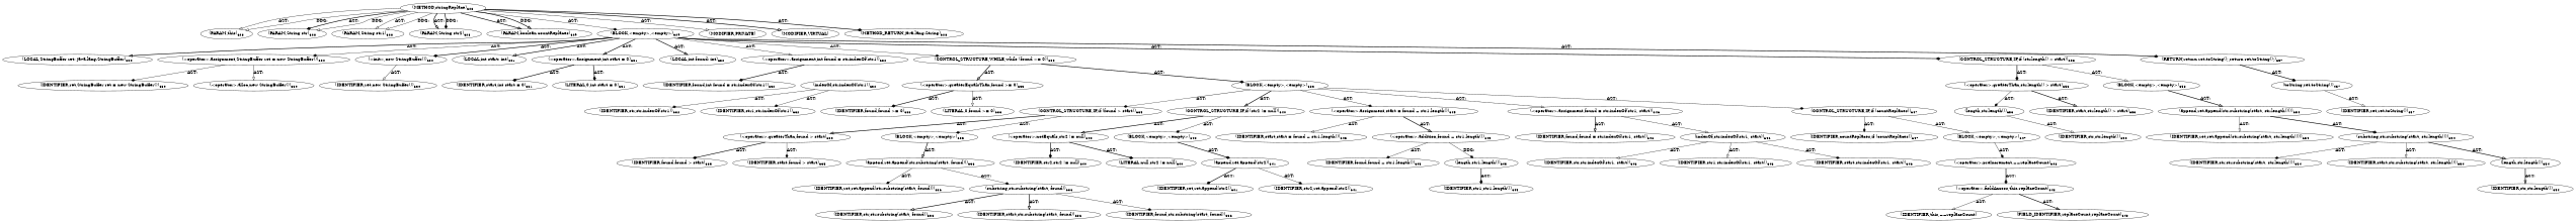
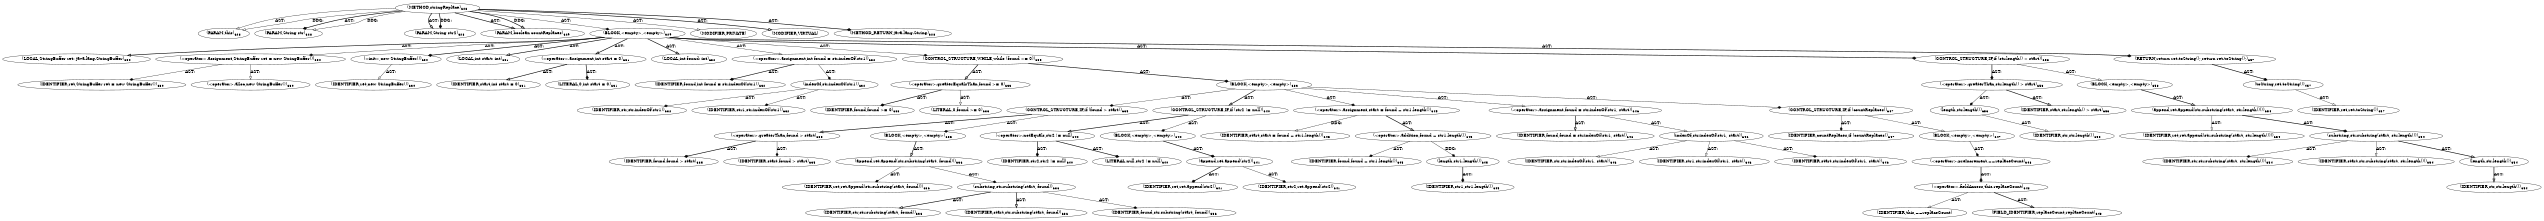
  digraph {
    edge [arrowhead=onormal style=solid]
    n1 [label=<(METHOD,stringReplace)<SUB>628</SUB>>]
    n2 [label=<(PARAM,this)<SUB>628</SUB>>]
    n3 [label=<(PARAM,String str)<SUB>628</SUB>>]
-   n4 [label=<(PARAM,String str1)<SUB>628</SUB>>]
    n5 [label=<(PARAM,String str2)<SUB>628</SUB>>]
    n6 [label=<(PARAM,boolean countReplaces)<SUB>629</SUB>>]
    n7 [label=<(BLOCK,&lt;empty&gt;,&lt;empty&gt;)<SUB>629</SUB>>]
    n8 [label=<(MODIFIER,PRIVATE)>]
    n9 [label=<(MODIFIER,VIRTUAL)>]
    n10 [label=<(METHOD_RETURN,java.lang.String)<SUB>628</SUB>>]
    n11 [label=<(LOCAL,StringBuffer ret: java.lang.StringBuffer)<SUB>630</SUB>>]
    n12 [label=<(&lt;operator&gt;.assignment,StringBuffer ret = new StringBuffer())<SUB>630</SUB>>]
    n13 [label=<(&lt;init&gt;,new StringBuffer())<SUB>630</SUB>>]
    n14 [label=<(LOCAL,int start: int)<SUB>631</SUB>>]
    n15 [label=<(&lt;operator&gt;.assignment,int start = 0)<SUB>631</SUB>>]
    n16 [label=<(LOCAL,int found: int)<SUB>632</SUB>>]
    n17 [label=<(&lt;operator&gt;.assignment,int found = str.indexOf(str1))<SUB>632</SUB>>]
    n18 [label=<(CONTROL_STRUCTURE,WHILE,while (found &gt;= 0))<SUB>633</SUB>>]
    n19 [label=<(CONTROL_STRUCTURE,IF,if (str.length() &gt; start))<SUB>653</SUB>>]
    n20 [label=<(RETURN,return ret.toString();,return ret.toString();)<SUB>657</SUB>>]
    n21 [label=<(IDENTIFIER,ret,StringBuffer ret = new StringBuffer())<SUB>630</SUB>>]
    n22 [label=<(&lt;operator&gt;.alloc,new StringBuffer())<SUB>630</SUB>>]
    n23 [label=<(IDENTIFIER,ret,new StringBuffer())<SUB>630</SUB>>]
    n24 [label=<(IDENTIFIER,start,int start = 0)<SUB>631</SUB>>]
    n25 [label=<(LITERAL,0,int start = 0)<SUB>631</SUB>>]
    n26 [label=<(IDENTIFIER,found,int found = str.indexOf(str1))<SUB>632</SUB>>]
    n27 [label=<(indexOf,str.indexOf(str1))<SUB>632</SUB>>]
    n28 [label=<(&lt;operator&gt;.greaterEqualsThan,found &gt;= 0)<SUB>633</SUB>>]
    n29 [label=<(BLOCK,&lt;empty&gt;,&lt;empty&gt;)<SUB>633</SUB>>]
    n30 [label=<(&lt;operator&gt;.greaterThan,str.length() &gt; start)<SUB>653</SUB>>]
    n31 [label=<(BLOCK,&lt;empty&gt;,&lt;empty&gt;)<SUB>653</SUB>>]
    n32 [label=<(toString,ret.toString())<SUB>457</SUB>>]
    n33 [label=<(IDENTIFIER,str,str.indexOf(str1))<SUB>632</SUB>>]
    n34 [label=<(IDENTIFIER,str1,str.indexOf(str1))<SUB>632</SUB>>]
    n35 [label=<(IDENTIFIER,found,found &gt;= 0)<SUB>633</SUB>>]
    n36 [label=<(LITERAL,0,found &gt;= 0)<SUB>633</SUB>>]
    n37 [label=<(CONTROL_STRUCTURE,IF,if (found &gt; start))<SUB>635</SUB>>]
    n38 [label=<(CONTROL_STRUCTURE,IF,if (str2 != null))<SUB>640</SUB>>]
    n39 [label=<(&lt;operator&gt;.assignment,start = found + str1.length())<SUB>645</SUB>>]
    n40 [label=<(&lt;operator&gt;.assignment,found = str.indexOf(str1, start))<SUB>646</SUB>>]
    n41 [label=<(CONTROL_STRUCTURE,IF,if (countReplaces))<SUB>647</SUB>>]
    n42 [label=<(&lt;operator&gt;.greaterThan,found &gt; start)<SUB>635</SUB>>]
    n43 [label=<(BLOCK,&lt;empty&gt;,&lt;empty&gt;)<SUB>635</SUB>>]
    n44 [label=<(&lt;operator&gt;.notEquals,str2 != null)<SUB>640</SUB>>]
    n45 [label=<(BLOCK,&lt;empty&gt;,&lt;empty&gt;)<SUB>640</SUB>>]
    n46 [label=<(IDENTIFIER,start,start = found + str1.length())<SUB>645</SUB>>]
    n47 [label=<(&lt;operator&gt;.addition,found + str1.length())<SUB>645</SUB>>]
    n48 [label=<(IDENTIFIER,found,found = str.indexOf(str1, start))<SUB>646</SUB>>]
    n49 [label=<(indexOf,str.indexOf(str1, start))<SUB>646</SUB>>]
    n50 [label=<(IDENTIFIER,countReplaces,if (countReplaces))<SUB>647</SUB>>]
    n51 [label=<(BLOCK,&lt;empty&gt;,&lt;empty&gt;)<SUB>647</SUB>>]
    n52 [label=<(IDENTIFIER,found,found &gt; start)<SUB>635</SUB>>]
    n53 [label=<(IDENTIFIER,start,found &gt; start)<SUB>635</SUB>>]
    n54 [label=<(append,ret.append(str.substring(start, found)))<SUB>636</SUB>>]
    n55 [label=<(IDENTIFIER,ret,ret.append(str.substring(start, found)))<SUB>636</SUB>>]
    n56 [label=<(substring,str.substring(start, found))<SUB>636</SUB>>]
    n57 [label=<(IDENTIFIER,str,str.substring(start, found))<SUB>636</SUB>>]
    n58 [label=<(IDENTIFIER,start,str.substring(start, found))<SUB>636</SUB>>]
    n59 [label=<(IDENTIFIER,found,str.substring(start, found))<SUB>636</SUB>>]
    n60 [label=<(IDENTIFIER,str2,str2 != null)<SUB>640</SUB>>]
    n61 [label=<(LITERAL,null,str2 != null)<SUB>640</SUB>>]
    n62 [label=<(append,ret.append(str2))<SUB>641</SUB>>]
    n63 [label=<(IDENTIFIER,ret,ret.append(str2))<SUB>641</SUB>>]
    n64 [label=<(IDENTIFIER,str2,ret.append(str2))<SUB>641</SUB>>]
    n65 [label=<(IDENTIFIER,found,found + str1.length())<SUB>645</SUB>>]
    n66 [label=<(length,str1.length())<SUB>645</SUB>>]
    n67 [label=<(IDENTIFIER,str1,str1.length())<SUB>645</SUB>>]
    n68 [label=<(IDENTIFIER,str,str.indexOf(str1, start))<SUB>646</SUB>>]
    n69 [label=<(IDENTIFIER,str1,str.indexOf(str1, start))<SUB>646</SUB>>]
    n70 [label=<(IDENTIFIER,start,str.indexOf(str1, start))<SUB>646</SUB>>]
    n71 [label=<(&lt;operator&gt;.preIncrement,++replaceCount)<SUB>648</SUB>>]
    n72 [label=<(&lt;operator&gt;.fieldAccess,this.replaceCount)<SUB>648</SUB>>]
    n73 [label=<(IDENTIFIER,this,++replaceCount)>]
    n74 [label=<(FIELD_IDENTIFIER,replaceCount,replaceCount)<SUB>648</SUB>>]
    n75 [label=<(length,str.length())<SUB>653</SUB>>]
    n76 [label=<(IDENTIFIER,start,str.length() &gt; start)<SUB>653</SUB>>]
    n77 [label=<(append,ret.append(str.substring(start, str.length())))<SUB>654</SUB>>]
    n78 [label=<(IDENTIFIER,str,str.length())<SUB>653</SUB>>]
    n79 [label=<(IDENTIFIER,ret,ret.append(str.substring(start, str.length())))<SUB>654</SUB>>]
    n80 [label=<(substring,str.substring(start, str.length()))<SUB>654</SUB>>]
    n81 [label=<(IDENTIFIER,str,str.substring(start, str.length()))<SUB>654</SUB>>]
    n82 [label=<(IDENTIFIER,start,str.substring(start, str.length()))<SUB>654</SUB>>]
    n83 [label=<(length,str.length())<SUB>654</SUB>>]
    n84 [label=<(IDENTIFIER,str,str.length())<SUB>654</SUB>>]
    n85 [label=<(IDENTIFIER,ret,ret.toString())<SUB>657</SUB>>]
    n1 -> n2 [label="AST: "]
    n1 -> n2 [label="DDG: "]
    n1 -> n3 [arrowhead=diamond label="AST: " style=bold]
    n1 -> n3 [label="DDG: "]
-   n1 -> n4 [label="AST: "]
-   n1 -> n4 [label="DDG: "]
    n1 -> n5 [label="AST: " style=bold]
    n1 -> n5 [arrowhead=diamond label="DDG: " style=bold]
    n1 -> n6 [label="AST: " style=bold]
    n1 -> n6 [label="DDG: " style=bold]
    n1 -> n7 [arrowhead=diamond label="AST: "]
    n1 -> n8 [label="AST: "]
    n1 -> n9 [label="AST: " style=bold]
    n1 -> n10 [arrowhead=diamond label="AST: " style=bold]
    n7 -> n11 [label="AST: " style=bold]
    n7 -> n12 [arrowhead=diamond label="AST: "]
    n7 -> n13 [arrowhead=diamond label="AST: " style=bold]
    n7 -> n14 [label="AST: " style=bold]
    n7 -> n15 [label="AST: " style=bold]
    n7 -> n16 [label="AST: " style=bold]
    n7 -> n17 [label="AST: "]
    n7 -> n18 [arrowhead=diamond label="AST: "]
    n7 -> n19 [arrowhead=diamond label="AST: " style=bold]
    n7 -> n20 [arrowhead=diamond label="AST: " style=bold]
    n12 -> n21 [arrowhead=diamond label="AST: "]
    n12 -> n22 [label="AST: "]
    n13 -> n23 [label="AST: "]
-   n15 -> n24 [arrowhead=diamond label="AST: " style=bold]
+   n15 -> n24 [label="AST: " style=bold]
    n15 -> n25 [arrowhead=diamond label="AST: " style=bold]
    n17 -> n26 [arrowhead=diamond label="AST: " style=bold]
+   n17 -> n27 [arrowhead=diamond label="AST: "]
    n18 -> n28 [label="AST: " style=bold]
    n18 -> n29 [arrowhead=diamond label="AST: " style=bold]
    n19 -> n30 [arrowhead=diamond label="AST: " style=bold]
    n19 -> n31 [label="AST: "]
    n20 -> n32 [arrowhead=diamond label="AST: " style=bold]
    n27 -> n33 [arrowhead=diamond label="AST: "]
    n27 -> n34 [arrowhead=diamond label="AST: "]
    n28 -> n35 [arrowhead=diamond label="AST: " style=bold]
    n28 -> n36 [label="AST: "]
    n29 -> n37 [arrowhead=diamond label="AST: "]
    n29 -> n38 [label="AST: " style=bold]
    n29 -> n39 [arrowhead=diamond label="AST: "]
    n29 -> n40 [label="AST: "]
    n29 -> n41 [arrowhead=diamond label="AST: "]
    n30 -> n75 [arrowhead=diamond label="AST: "]
    n30 -> n76 [label="AST: " style=bold]
    n31 -> n77 [label="AST: " style=bold]
    n32 -> n85 [label="AST: "]
    n37 -> n42 [label="AST: " style=bold]
    n37 -> n43 [arrowhead=diamond label="AST: "]
    n38 -> n44 [label="AST: " style=bold]
    n38 -> n45 [arrowhead=diamond label="AST: "]
-   n39 -> n46 [label="AST: "]
+   n39 -> n46 [label="DDG: "]
    n39 -> n47 [label="AST: " style=bold]
    n40 -> n48 [label="AST: " style=bold]
    n40 -> n49 [label="AST: "]
    n41 -> n50 [arrowhead=diamond label="AST: "]
    n41 -> n51 [label="AST: "]
    n42 -> n52 [arrowhead=diamond label="AST: " style=bold]
    n42 -> n53 [arrowhead=diamond label="AST: "]
    n43 -> n54 [label="AST: " style=bold]
    n44 -> n60 [arrowhead=diamond label="AST: " style=bold]
    n44 -> n61 [arrowhead=diamond label="AST: " style=bold]
    n45 -> n62 [arrowhead=diamond label="AST: " style=bold]
    n47 -> n65 [arrowhead=diamond label="AST: "]
    n47 -> n66 [arrowhead=diamond label="DDG: "]
    n49 -> n68 [label="AST: "]
    n49 -> n69 [label="AST: "]
    n49 -> n70 [arrowhead=diamond label="AST: "]
    n51 -> n71 [arrowhead=diamond label="AST: "]
    n54 -> n55 [arrowhead=diamond label="AST: "]
    n54 -> n56 [arrowhead=diamond label="AST: "]
    n56 -> n57 [label="AST: " style=bold]
    n56 -> n58 [label="AST: " style=bold]
    n56 -> n59 [arrowhead=diamond label="AST: "]
    n62 -> n63 [arrowhead=diamond label="AST: " style=bold]
    n62 -> n64 [arrowhead=diamond label="AST: "]
    n66 -> n67 [arrowhead=diamond label="AST: " style=bold]
    n71 -> n72 [arrowhead=diamond label="AST: " style=bold]
    n72 -> n73 [label="AST: "]
    n72 -> n74 [label="AST: " style=bold]
    n75 -> n78 [label="AST: "]
    n77 -> n79 [label="AST: "]
    n77 -> n80 [arrowhead=diamond label="AST: " style=bold]
    n80 -> n81 [arrowhead=diamond label="AST: "]
    n80 -> n82 [label="AST: "]
    n80 -> n83 [label="AST: " style=bold]
    n83 -> n84 [label="AST: " style=bold]
  }
